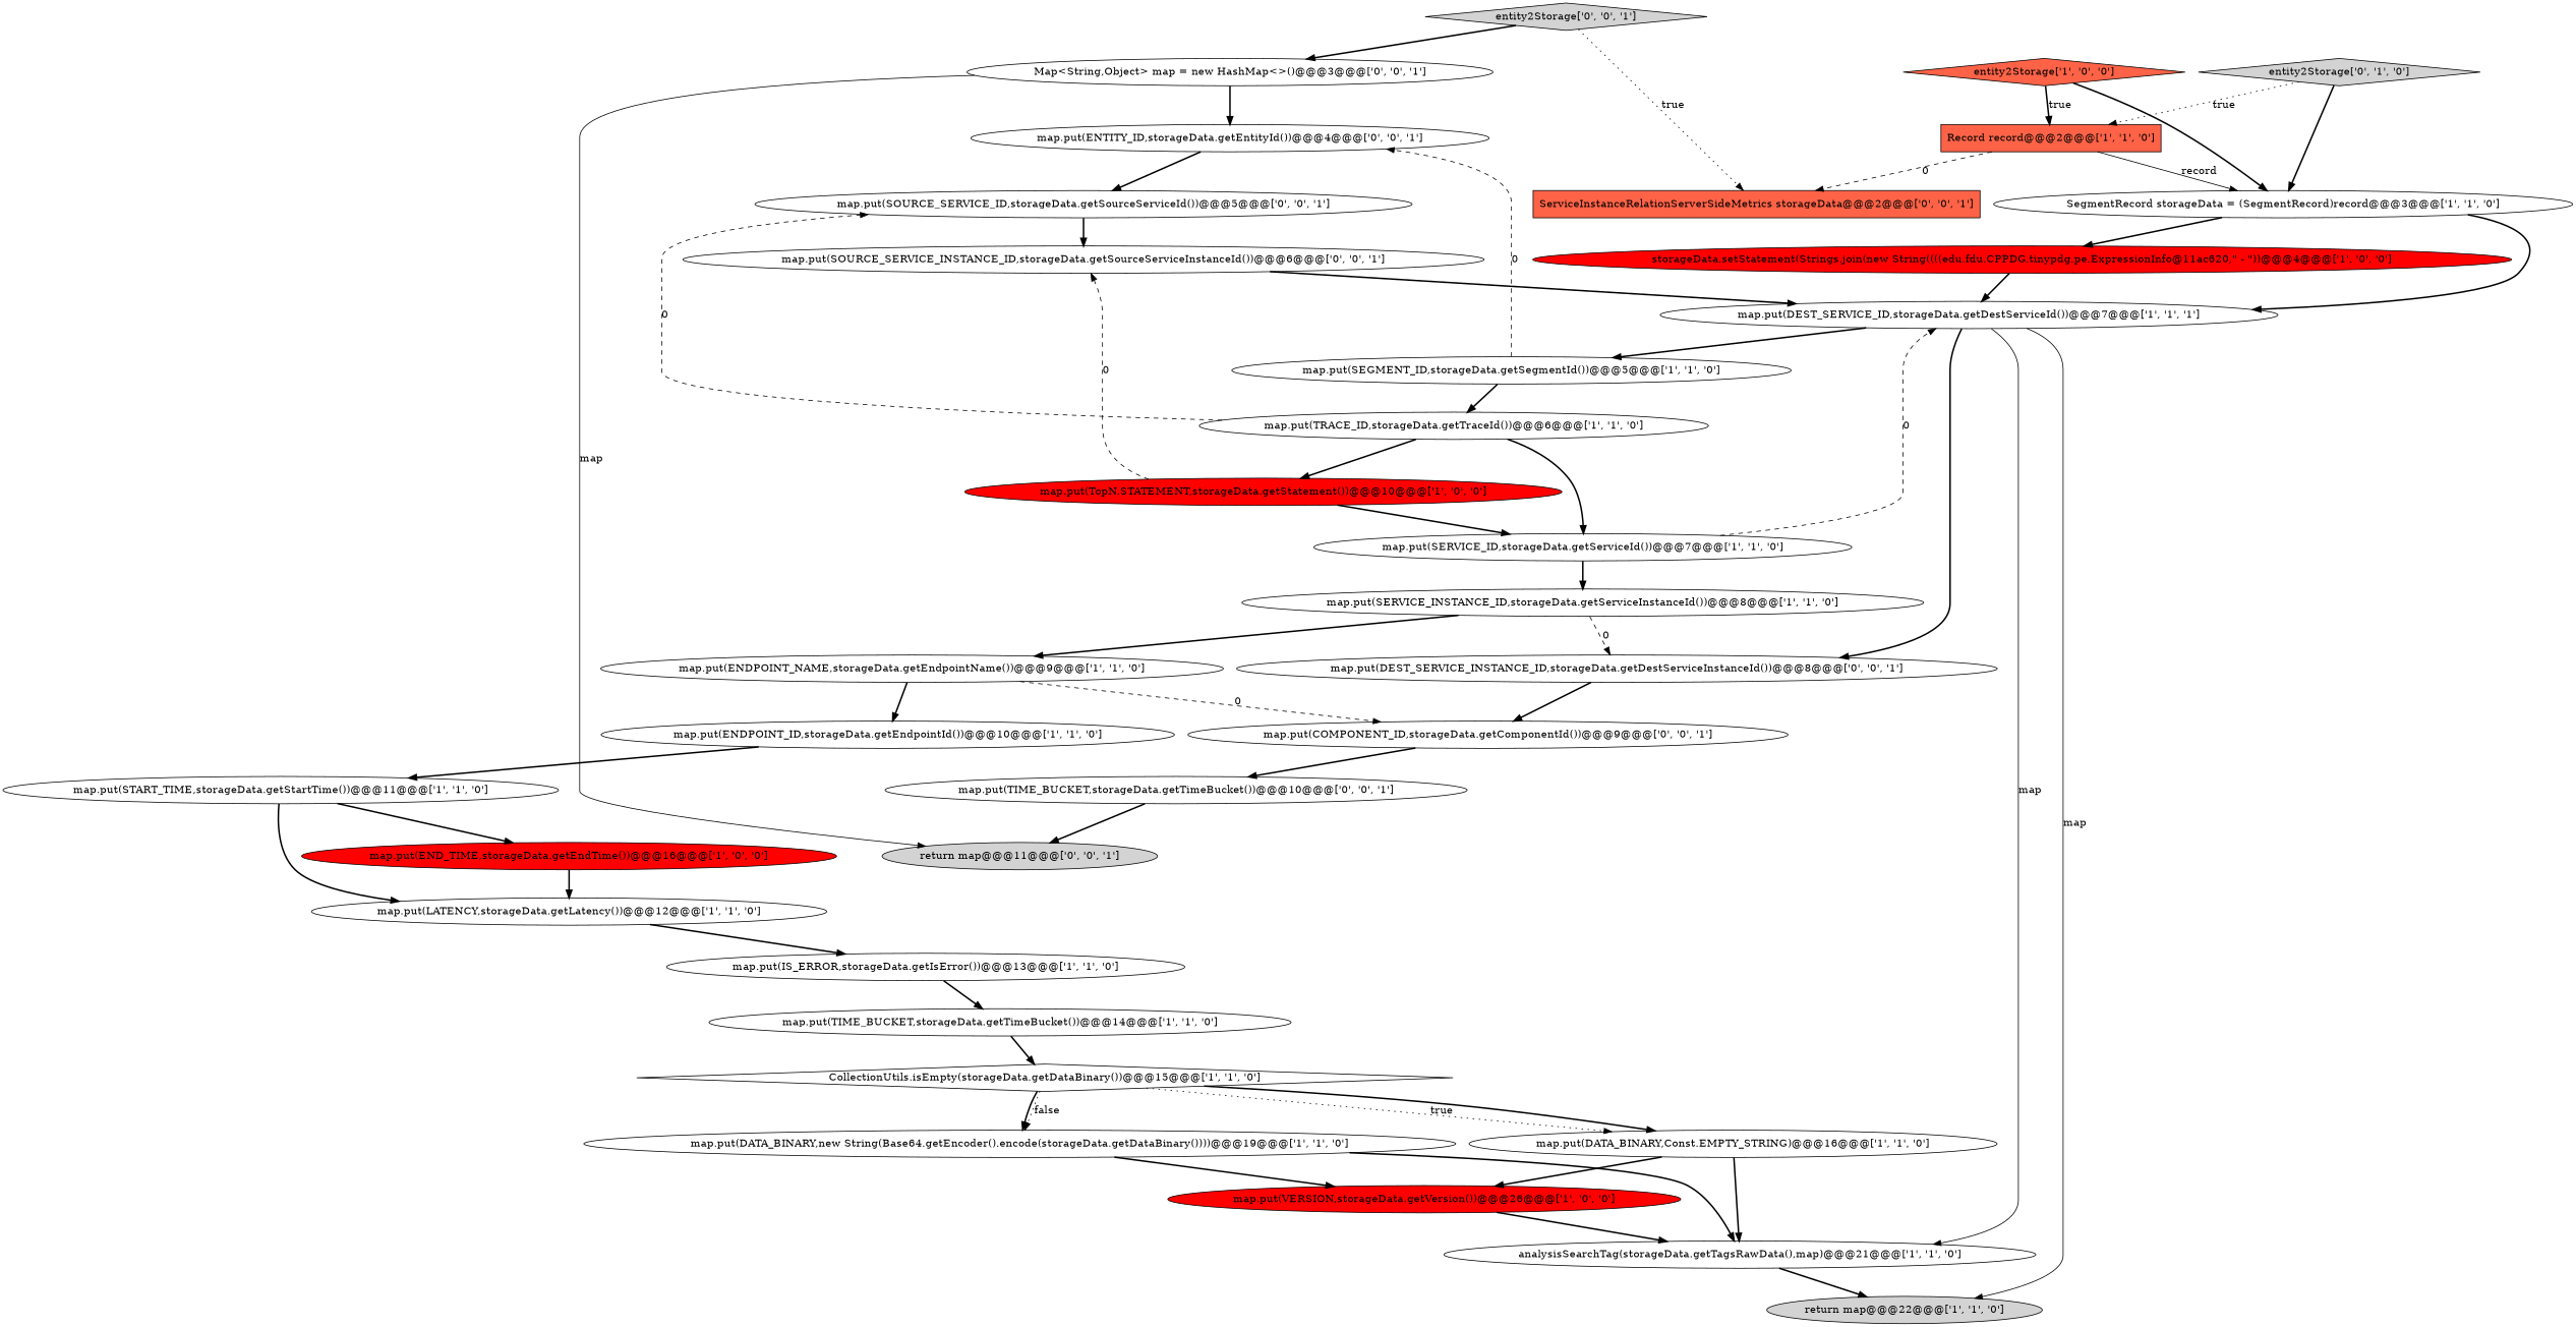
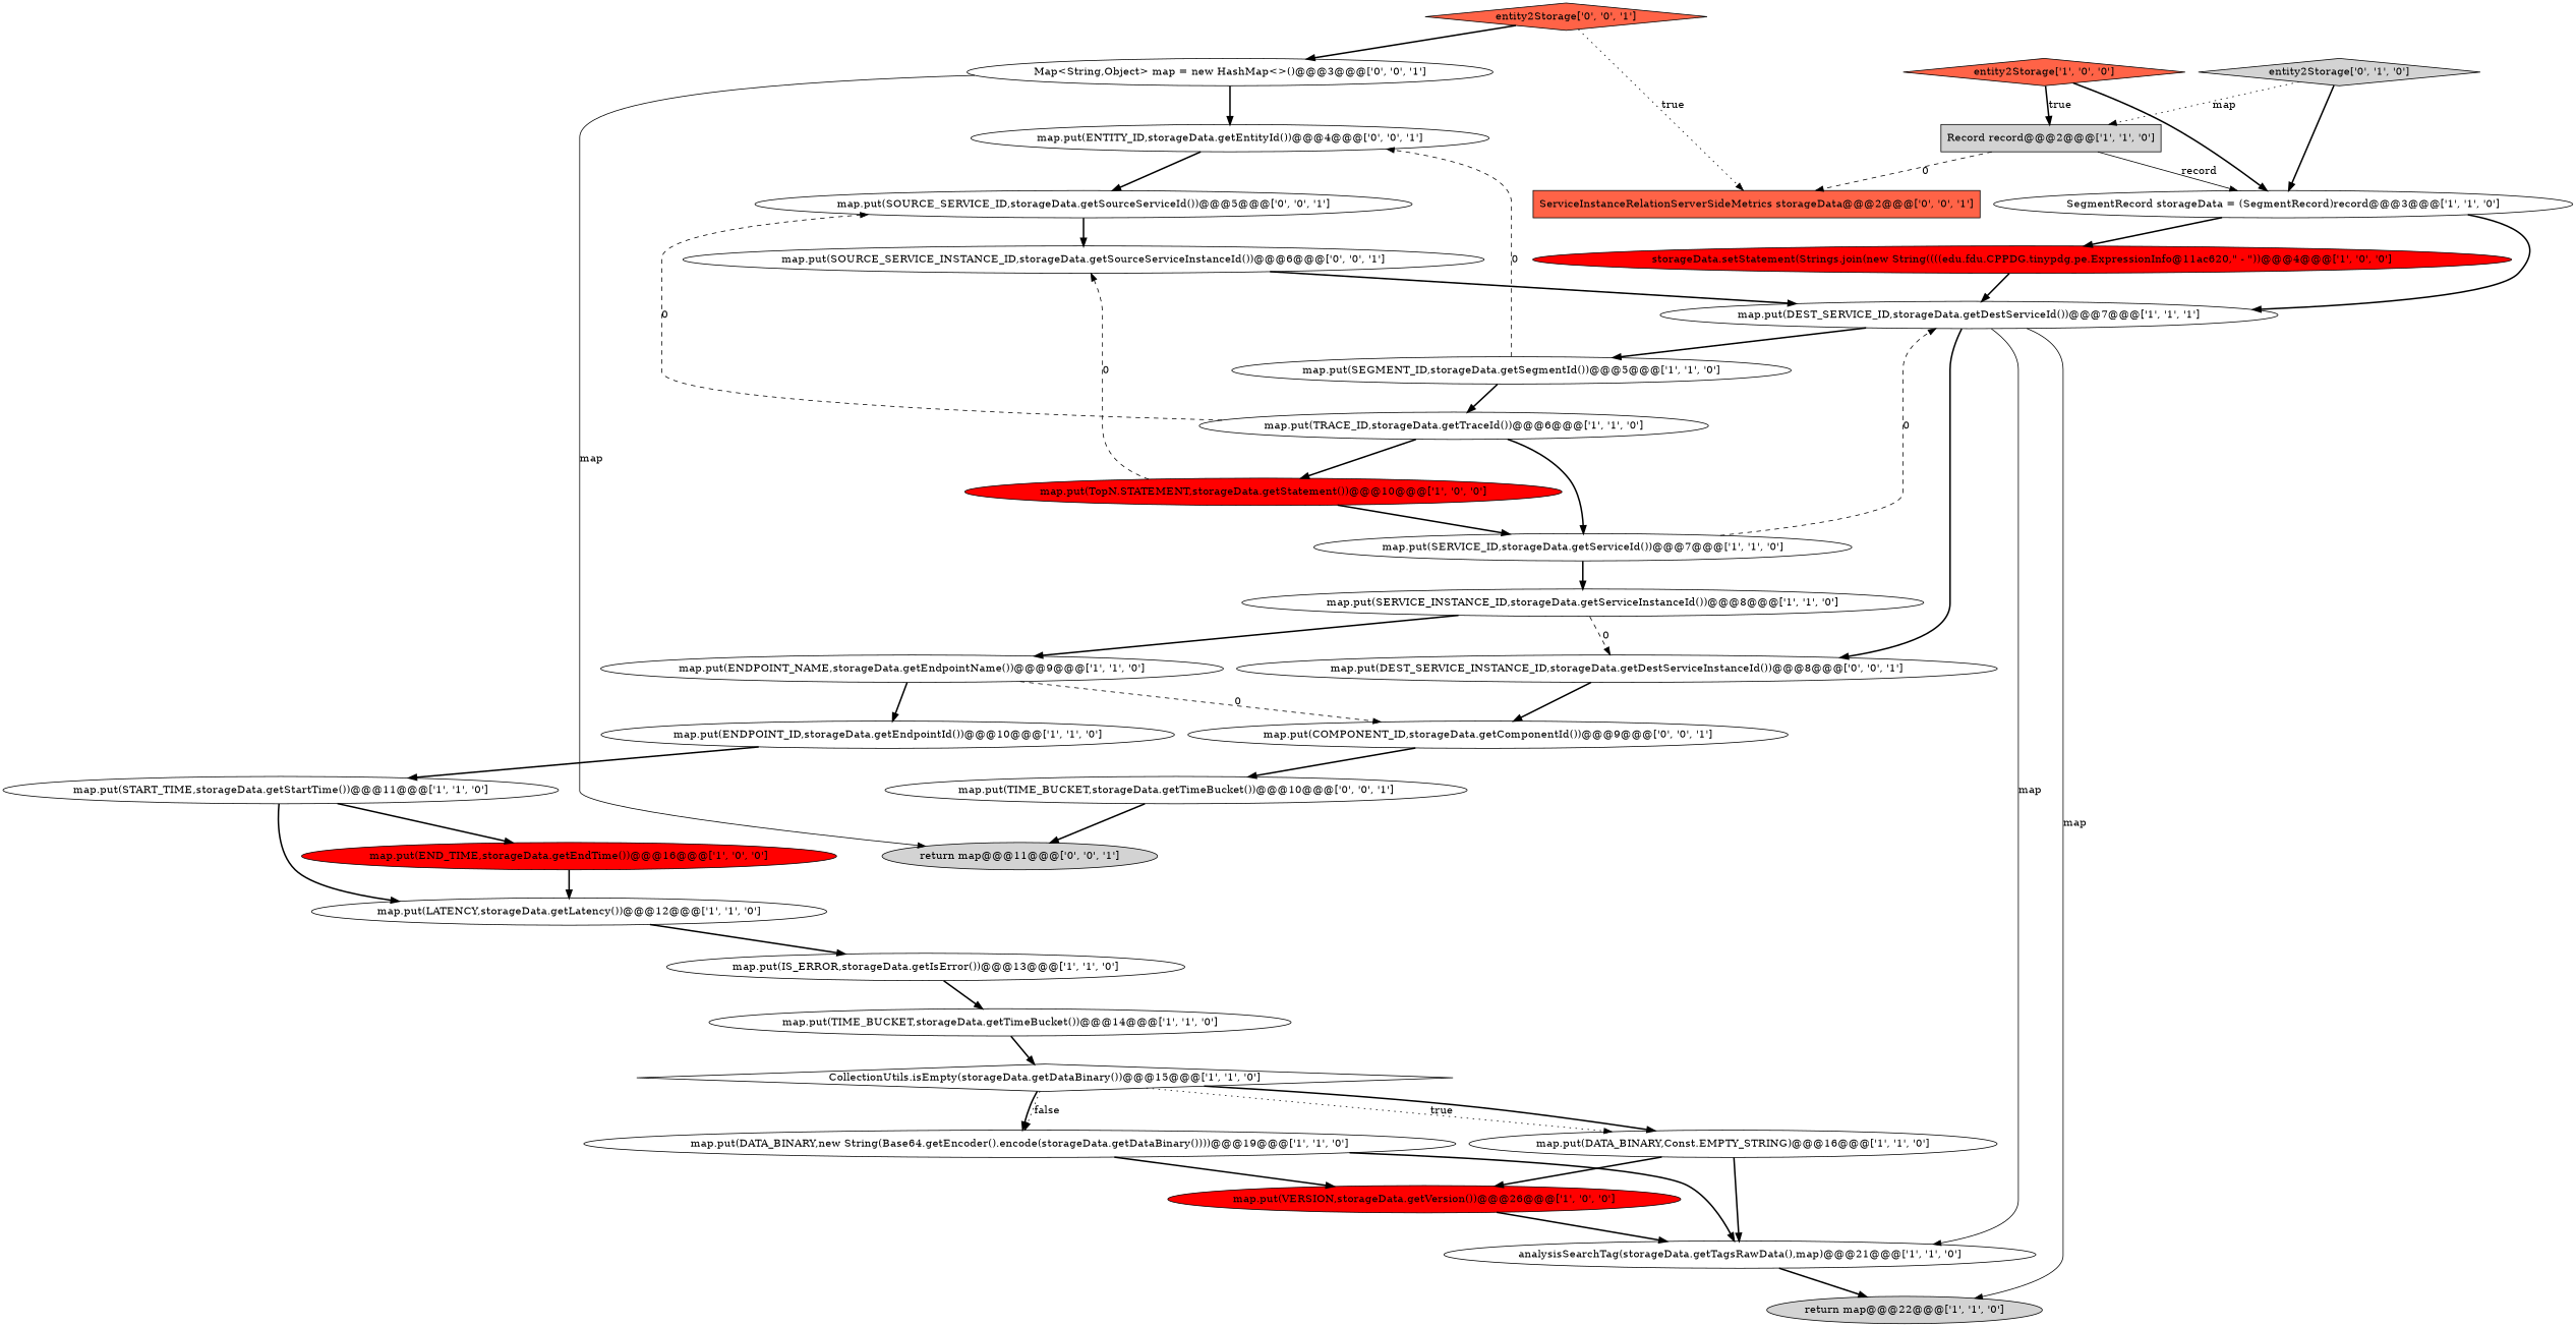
  digraph {
    node [fillcolor=white shape=ellipse style=filled]
    edge [style=bold]
    n1 [label="map.put(SERVICE_INSTANCE_ID,storageData.getServiceInstanceId())@@@8@@@['1', '1', '0']"]
    n2 [label="map.put(ENDPOINT_NAME,storageData.getEndpointName())@@@9@@@['1', '1', '0']"]
    n3 [label="map.put(DEST_SERVICE_INSTANCE_ID,storageData.getDestServiceInstanceId())@@@8@@@['0', '0', '1']"]
    n4 [label="map.put(COMPONENT_ID,storageData.getComponentId())@@@9@@@['0', '0', '1']"]
    n5 [label="map.put(ENDPOINT_ID,storageData.getEndpointId())@@@10@@@['1', '1', '0']"]
    n6 [label="map.put(START_TIME,storageData.getStartTime())@@@11@@@['1', '1', '0']"]
    n7 [fillcolor=red label="map.put(END_TIME,storageData.getEndTime())@@@16@@@['1', '0', '0']"]
    n8 [label="map.put(LATENCY,storageData.getLatency())@@@12@@@['1', '1', '0']"]
    n9 [label="map.put(IS_ERROR,storageData.getIsError())@@@13@@@['1', '1', '0']"]
    n10 [label="map.put(DATA_BINARY,Const.EMPTY_STRING)@@@16@@@['1', '1', '0']"]
    n11 [label="analysisSearchTag(storageData.getTagsRawData(),map)@@@21@@@['1', '1', '0']"]
    n12 [fillcolor=red label="map.put(VERSION,storageData.getVersion())@@@26@@@['1', '0', '0']"]
    n13 [fillcolor=lightgray label="return map@@@22@@@['1', '1', '0']"]
    n14 [label="map.put(SERVICE_ID,storageData.getServiceId())@@@7@@@['1', '1', '0']"]
    n15 [label="map.put(DEST_SERVICE_ID,storageData.getDestServiceId())@@@7@@@['1', '1', '1']"]
    n16 [label="map.put(SEGMENT_ID,storageData.getSegmentId())@@@5@@@['1', '1', '0']"]
    n17 [label="Map<String,Object> map = new HashMap<>()@@@3@@@['0', '0', '1']"]
    n18 [label="map.put(ENTITY_ID,storageData.getEntityId())@@@4@@@['0', '0', '1']"]
    n19 [fillcolor=lightgray label="return map@@@11@@@['0', '0', '1']"]
    n20 [label="map.put(SOURCE_SERVICE_ID,storageData.getSourceServiceId())@@@5@@@['0', '0', '1']"]
    n21 [label="map.put(TIME_BUCKET,storageData.getTimeBucket())@@@10@@@['0', '0', '1']"]
    n22 [label="map.put(SOURCE_SERVICE_INSTANCE_ID,storageData.getSourceServiceInstanceId())@@@6@@@['0', '0', '1']"]
-   n23 [fillcolor=tomato label="Record record@@@2@@@['1', '1', '0']" shape=box]
+   n23 [fillcolor=lightgray label="Record record@@@2@@@['1', '1', '0']" shape=box]
    n24 [label="SegmentRecord storageData = (SegmentRecord)record@@@3@@@['1', '1', '0']"]
    n25 [fillcolor=tomato label="ServiceInstanceRelationServerSideMetrics storageData@@@2@@@['0', '0', '1']" shape=box]
    n26 [fillcolor=red label="storageData.setStatement(Strings.join(new String((((edu.fdu.CPPDG.tinypdg.pe.ExpressionInfo@11ac620,\" - \"))@@@4@@@['1', '0', '0']"]
    n27 [label="map.put(TIME_BUCKET,storageData.getTimeBucket())@@@14@@@['1', '1', '0']"]
    n28 [label="CollectionUtils.isEmpty(storageData.getDataBinary())@@@15@@@['1', '1', '0']" shape=diamond]
    n29 [fillcolor=lightgray label="entity2Storage['0', '1', '0']" shape=diamond]
    n30 [label="map.put(TRACE_ID,storageData.getTraceId())@@@6@@@['1', '1', '0']"]
-   n31 [fillcolor=lightgray label="entity2Storage['0', '0', '1']" shape=diamond]
+   n31 [fillcolor=tomato label="entity2Storage['0', '0', '1']" shape=diamond]
    n32 [fillcolor=red label="map.put(TopN.STATEMENT,storageData.getStatement())@@@10@@@['1', '0', '0']"]
    n33 [fillcolor=tomato label="entity2Storage['1', '0', '0']" shape=diamond]
    n34 [label="map.put(DATA_BINARY,new String(Base64.getEncoder().encode(storageData.getDataBinary())))@@@19@@@['1', '1', '0']"]
    n1 -> n2
    n1 -> n3 [label=0 style=dashed]
    n2 -> n4 [label=0 style=dashed]
    n2 -> n5
    n3 -> n4
    n4 -> n21
    n5 -> n6
    n6 -> n7
    n6 -> n8
    n7 -> n8
    n8 -> n9
    n9 -> n27
    n10 -> n11
    n10 -> n12
    n11 -> n13
    n12 -> n11
    n14 -> n1
    n14 -> n15 [label=0 style=dashed]
    n15 -> n3
    n15 -> n11 [label=map style=solid]
    n15 -> n13 [label=map style=solid]
    n15 -> n16
    n16 -> n18 [label=0 style=dashed]
    n16 -> n30
    n17 -> n18
    n17 -> n19 [label=map style=solid]
    n18 -> n20
    n20 -> n22
    n21 -> n19
    n22 -> n15
    n23 -> n24 [label=record style=solid]
    n23 -> n25 [label=0 style=dashed]
    n24 -> n15
    n24 -> n26
    n26 -> n15
    n27 -> n28
    n28 -> n10 [label=true style=dotted]
    n28 -> n10
    n28 -> n34
    n28 -> n34 [label=false style=dotted]
-   n29 -> n23 [label=true style=dotted]
+   n29 -> n23 [label=map style=dotted]
    n29 -> n24
    n30 -> n14
    n30 -> n20 [label=0 style=dashed]
    n30 -> n32
    n31 -> n17
    n31 -> n25 [label=true style=dotted]
    n32 -> n14
    n32 -> n22 [label=0 style=dashed]
    n33 -> n23 [label=true]
    n33 -> n24
    n34 -> n11
    n34 -> n12
  }
